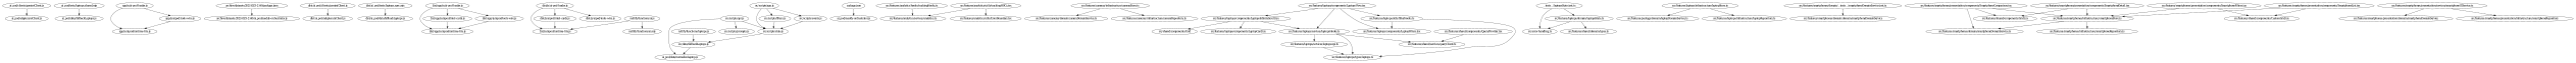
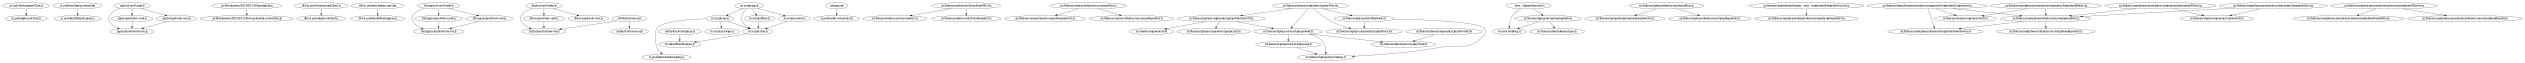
  digraph {
    fontname="PT Serif"
    node [fontname="PT Serif"]
    edge [fontname="PT Serif"]
    "ai_pod/clients/geminiClient.js"
    "ai_pod/adapters/aiClient.js"
    n3 [label="ai_pod/tests/laptops.shared.mjs"]
    "ai_pod/data/fallbackLaptops.js"
    "app/js/ai-pod-loader.js"
    "app/js/aipod/runtime-lite.js"
+   "app/js/aipod/intel-cards.js"
    "app/js/aipod/tools-wire.js"
    "archive/datasets/20251023-2140/package.json"
    "archive/datasets/20251023-2140/ai_pod/syeddy-orchestrator.js"
    "dist/ai_pod/clients/geminiClient.js"
    "dist/ai_pod/adapters/aiClient.js"
    "dist/ai_pod/tests/laptops.spec.mjs"
    "dist/ai_pod/data/fallbackLaptops.js"
    "dist/app/js/ai-pod-loader.js"
    "dist/app/js/aipod/runtime-lite.js"
    "dist/app/js/aipod/intel-cards.js"
    "dist/app/js/aipod/tools-wire.js"
    "dist/js/ai-pod-loader.js"
    "dist/js/aipod/runtime-lite.js"
    "dist/js/aipod/intel-cards.js"
    "dist/js/aipod/tools-wire.js"
    "netlify/functions/ai.js"
    "netlify/functions/ai.mjs"
    "netlify/functions/laptops.js"
    "src/data/fallbackLaptops.js"
    "ai_pod/data/normalizeLaptop.js"
    "package.json"
    "ai_pod/syeddy-orchestrator.js"
-   "src/features/analytics/hooks/trackingHooks.ts"
    "src/features/analytics/services/analytics.ts"
    "src/features/analytics/utils/trackingHOCs.tsx"
    "src/features/analytics/utils/ErrorBoundary.tsx"
    "src/features/cameras/infrastructure/cameraStore.ts"
    "src/features/cameras/domain/cameraDomainService.ts"
    "src/features/cameras/infrastructure/cameraRepository.ts"
    "src/features/laptops/components/LaptopsInfiniteScroll.tsx"
    "src/shared/components/Grid"
    "src/features/laptops/services/laptopsHooks.ts"
    "src/features/laptops/components/LaptopCard.tsx"
    "src/features/laptops/services/laptopsApi.ts"
    "src/features/laptops/types/laptops.ts"
    "src/features/shared/services/queryClient.ts"
    "src/features/laptops/components/LaptopsView.tsx"
    "src/features/laptops/components/LaptopFilters.tsx"
    "src/features/laptops/utils/filterHooks.ts"
    "src/features/laptops/domain/laptopsState.ts"
    "src/error-handling.ts"
    "src/features/shared/domain/types.ts"
    "src/features/laptops/infrastructure/laptopStore.ts"
-   "src/features/laptops/domain/laptopDomainService.ts" [label="src/features/package/domain/laptopDomainService.ts"]
+   "src/features/laptops/domain/laptopDomainService.ts"
    "src/features/laptops/infrastructure/laptopRepository.ts"
    "src/features/shared/components/QueryProvider.tsx"
    "src/features/smartphones/domain/__tests__/smartphoneDomainService.test.ts"
    "src/features/smartphones/domain/domain/smartphoneDomainService"
    "src/features/smartphones/infrastructure/smartphoneStore.ts"
    "src/features/smartphones/domain/smartphoneDomainService.ts"
    "src/features/smartphones/infrastructure/smartphoneRepository.ts"
    "src/features/smartphones/presentation/components/SmartphoneComparison.tsx"
    "src/features/shared/components/Grid.tsx"
    "src/features/smartphones/presentation/components/SmartphoneDetail.tsx"
    "src/features/smartphones/presentation/components/SmartphoneFilters.tsx"
    "src/features/shared/components/CustomGrid.tsx"
    "src/features/smartphones/presentation/components/SmartphoneList.tsx"
    "src/features/smartphones/presentation/services/smartphoneUIService.ts"
    "src/features/smartphones/presentation/domain/smartphoneDomainService"
    "src/features/smartphones/presentation/infrastructure/smartphoneRepository"
    "src/scripts/api.js"
    "src/scripts/state.js"
    "src/scripts/prompts.js"
    "src/scripts/app.js"
    "src/scripts/filters.js"
    "src/scripts/events.js"
    "__tests__/laptopsState.test.ts"
    "ai_pod/clients/geminiClient.js" -> "ai_pod/adapters/aiClient.js"
    n3 -> "ai_pod/data/fallbackLaptops.js"
    "app/js/ai-pod-loader.js" -> "app/js/aipod/runtime-lite.js"
+   "app/js/ai-pod-loader.js" -> "app/js/aipod/intel-cards.js"
    "app/js/ai-pod-loader.js" -> "app/js/aipod/tools-wire.js"
+   "app/js/aipod/intel-cards.js" -> "app/js/aipod/runtime-lite.js"
    "app/js/aipod/tools-wire.js" -> "app/js/aipod/runtime-lite.js"
    "archive/datasets/20251023-2140/package.json" -> "archive/datasets/20251023-2140/ai_pod/syeddy-orchestrator.js"
    "dist/ai_pod/clients/geminiClient.js" -> "dist/ai_pod/adapters/aiClient.js"
    "dist/ai_pod/tests/laptops.spec.mjs" -> "dist/ai_pod/data/fallbackLaptops.js"
    "dist/app/js/ai-pod-loader.js" -> "dist/app/js/aipod/runtime-lite.js"
    "dist/app/js/ai-pod-loader.js" -> "dist/app/js/aipod/intel-cards.js"
    "dist/app/js/ai-pod-loader.js" -> "dist/app/js/aipod/tools-wire.js"
    "dist/app/js/aipod/intel-cards.js" -> "dist/app/js/aipod/runtime-lite.js"
    "dist/app/js/aipod/tools-wire.js" -> "dist/app/js/aipod/runtime-lite.js"
    "dist/js/ai-pod-loader.js" -> "dist/js/aipod/runtime-lite.js"
    "dist/js/ai-pod-loader.js" -> "dist/js/aipod/intel-cards.js"
    "dist/js/ai-pod-loader.js" -> "dist/js/aipod/tools-wire.js"
    "dist/js/aipod/intel-cards.js" -> "dist/js/aipod/runtime-lite.js"
    "netlify/functions/ai.js" -> "dist/js/aipod/runtime-lite.js"
    "netlify/functions/ai.js" -> "netlify/functions/ai.mjs"
    "netlify/functions/laptops.js" -> "src/data/fallbackLaptops.js"
-   "src/data/fallbackLaptops.js" -> "ai_pod/data/normalizeLaptop.js"
    "package.json" -> "ai_pod/syeddy-orchestrator.js"
-   "src/features/analytics/hooks/trackingHooks.ts" -> "src/features/analytics/services/analytics.ts"
    "src/features/analytics/utils/trackingHOCs.tsx" -> "src/features/analytics/services/analytics.ts"
    "src/features/analytics/utils/trackingHOCs.tsx" -> "src/features/analytics/utils/ErrorBoundary.tsx"
    "src/features/cameras/infrastructure/cameraStore.ts" -> "src/features/cameras/domain/cameraDomainService.ts"
    "src/features/cameras/infrastructure/cameraStore.ts" -> "src/features/cameras/infrastructure/cameraRepository.ts"
    "src/features/laptops/components/LaptopsInfiniteScroll.tsx" -> "src/shared/components/Grid"
    "src/features/laptops/components/LaptopsInfiniteScroll.tsx" -> "src/features/laptops/services/laptopsHooks.ts"
    "src/features/laptops/components/LaptopsInfiniteScroll.tsx" -> "src/features/laptops/components/LaptopCard.tsx"
    "src/features/laptops/services/laptopsHooks.ts" -> "src/features/laptops/services/laptopsApi.ts"
    "src/features/laptops/services/laptopsHooks.ts" -> "src/features/laptops/types/laptops.ts"
    "src/features/laptops/services/laptopsHooks.ts" -> "src/features/shared/services/queryClient.ts"
    "src/features/laptops/services/laptopsApi.ts" -> "src/features/laptops/types/laptops.ts"
    "src/features/laptops/components/LaptopsView.tsx" -> "src/features/laptops/components/LaptopsInfiniteScroll.tsx"
    "src/features/laptops/components/LaptopsView.tsx" -> "src/features/laptops/services/laptopsHooks.ts"
    "src/features/laptops/components/LaptopsView.tsx" -> "src/features/laptops/components/LaptopFilters.tsx"
    "src/features/laptops/components/LaptopsView.tsx" -> "src/features/laptops/utils/filterHooks.ts"
    "src/features/laptops/utils/filterHooks.ts" -> "src/features/laptops/types/laptops.ts"
    "src/features/laptops/utils/filterHooks.ts" -> "src/features/laptops/components/LaptopFilters.tsx"
    "src/features/laptops/domain/laptopsState.ts" -> "src/error-handling.ts"
    "src/features/laptops/domain/laptopsState.ts" -> "src/features/shared/domain/types.ts"
    "src/features/laptops/infrastructure/laptopStore.ts" -> "src/features/laptops/domain/laptopDomainService.ts"
    "src/features/laptops/infrastructure/laptopStore.ts" -> "src/features/laptops/infrastructure/laptopRepository.ts"
    "src/features/shared/components/QueryProvider.tsx" -> "src/features/shared/services/queryClient.ts"
    "src/features/smartphones/domain/__tests__/smartphoneDomainService.test.ts" -> "src/features/smartphones/domain/domain/smartphoneDomainService"
    "src/features/smartphones/infrastructure/smartphoneStore.ts" -> "src/features/smartphones/domain/smartphoneDomainService.ts"
    "src/features/smartphones/infrastructure/smartphoneStore.ts" -> "src/features/smartphones/infrastructure/smartphoneRepository.ts"
    "src/features/smartphones/presentation/components/SmartphoneComparison.tsx" -> "src/features/smartphones/infrastructure/smartphoneStore.ts"
    "src/features/smartphones/presentation/components/SmartphoneComparison.tsx" -> "src/features/smartphones/domain/smartphoneDomainService.ts"
    "src/features/smartphones/presentation/components/SmartphoneComparison.tsx" -> "src/features/shared/components/Grid.tsx"
    "src/features/smartphones/presentation/components/SmartphoneDetail.tsx" -> "src/features/smartphones/infrastructure/smartphoneStore.ts"
    "src/features/smartphones/presentation/components/SmartphoneDetail.tsx" -> "src/features/shared/components/Grid.tsx"
    "src/features/smartphones/presentation/components/SmartphoneFilters.tsx" -> "src/features/smartphones/infrastructure/smartphoneStore.ts"
    "src/features/smartphones/presentation/components/SmartphoneFilters.tsx" -> "src/features/shared/components/CustomGrid.tsx"
    "src/features/smartphones/presentation/components/SmartphoneList.tsx" -> "src/features/smartphones/infrastructure/smartphoneStore.ts"
    "src/features/smartphones/presentation/components/SmartphoneList.tsx" -> "src/features/shared/components/CustomGrid.tsx"
    "src/features/smartphones/presentation/services/smartphoneUIService.ts" -> "src/features/smartphones/presentation/domain/smartphoneDomainService"
    "src/features/smartphones/presentation/services/smartphoneUIService.ts" -> "src/features/smartphones/presentation/infrastructure/smartphoneRepository"
    "src/scripts/api.js" -> "ai_pod/data/normalizeLaptop.js"
    "src/scripts/api.js" -> "src/scripts/state.js"
    "src/scripts/api.js" -> "src/scripts/prompts.js"
    "src/scripts/state.js" -> "src/data/fallbackLaptops.js"
+   "src/scripts/app.js" -> "src/scripts/api.js"
    "src/scripts/app.js" -> "src/scripts/state.js"
    "src/scripts/app.js" -> "src/scripts/filters.js"
    "src/scripts/app.js" -> "src/scripts/events.js"
    "src/scripts/filters.js" -> "src/scripts/state.js"
    "src/scripts/events.js" -> "src/scripts/state.js"
    "__tests__/laptopsState.test.ts" -> "src/features/laptops/domain/laptopsState.ts"
    "__tests__/laptopsState.test.ts" -> "src/error-handling.ts"
  }
